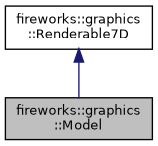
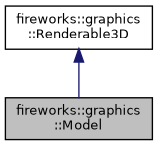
  digraph {
    node [color=black fontname=Helvetica fontsize=10 shape=record style=filled]
    n1 [fillcolor=grey75 fontcolor=black height=0.2 label="fireworks::graphics\l::Model" width=0.4]
-   n2 [fillcolor=white height=0.2 label="fireworks::graphics\l::Renderable7D" width=0.4]
+   n2 [fillcolor=white height=0.2 label="fireworks::graphics\l::Renderable3D" width=0.4]
    n2 -> n1 [color=midnightblue dir=back fontname=Helvetica fontsize=10 labelfontname=Helvetica labelfontsize=10 style=solid]
  }
